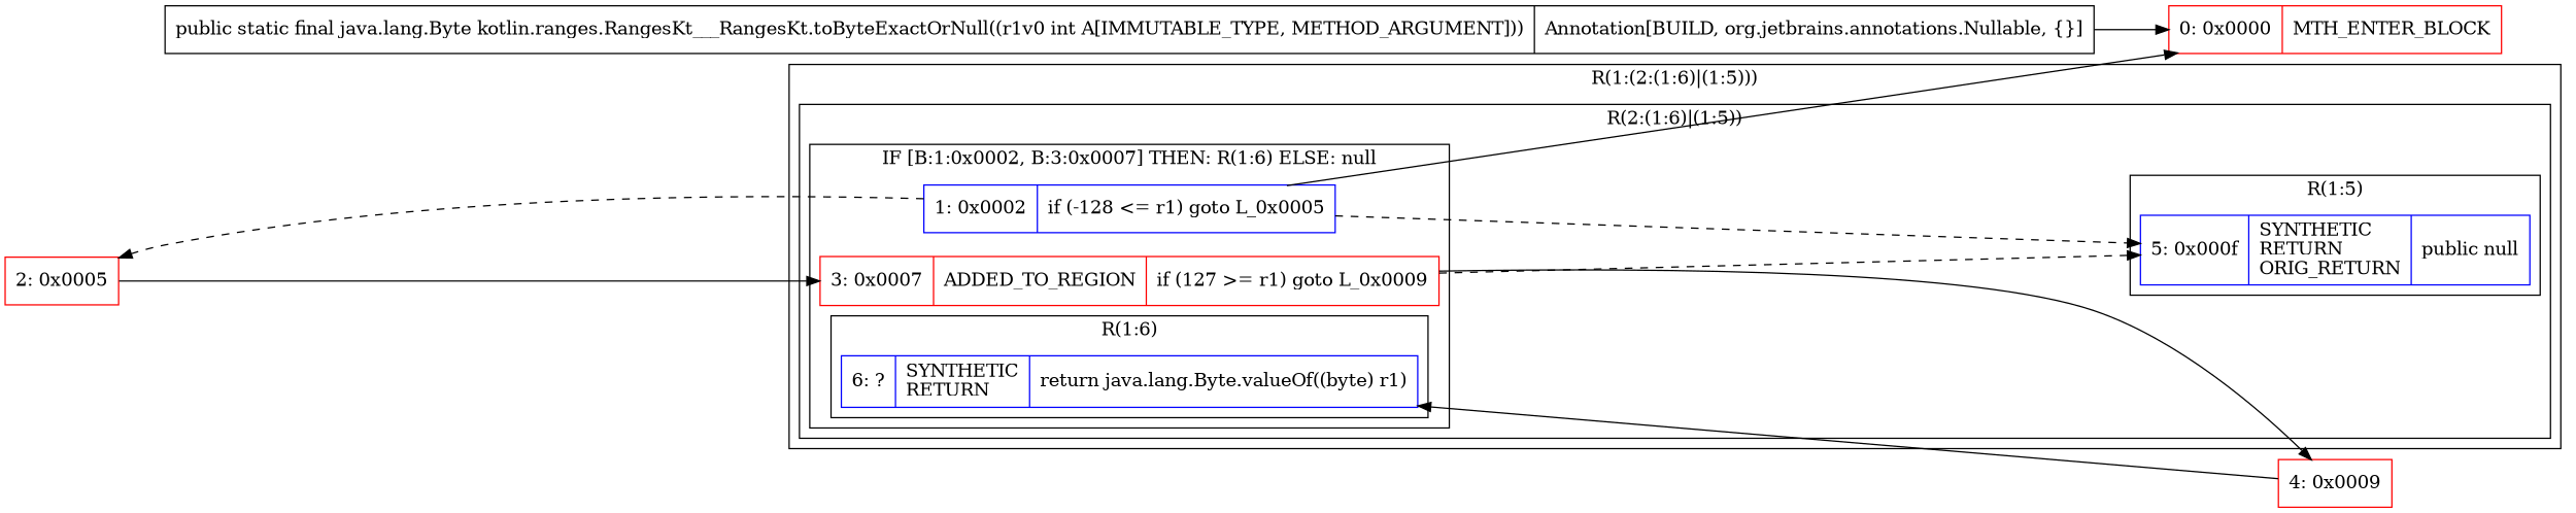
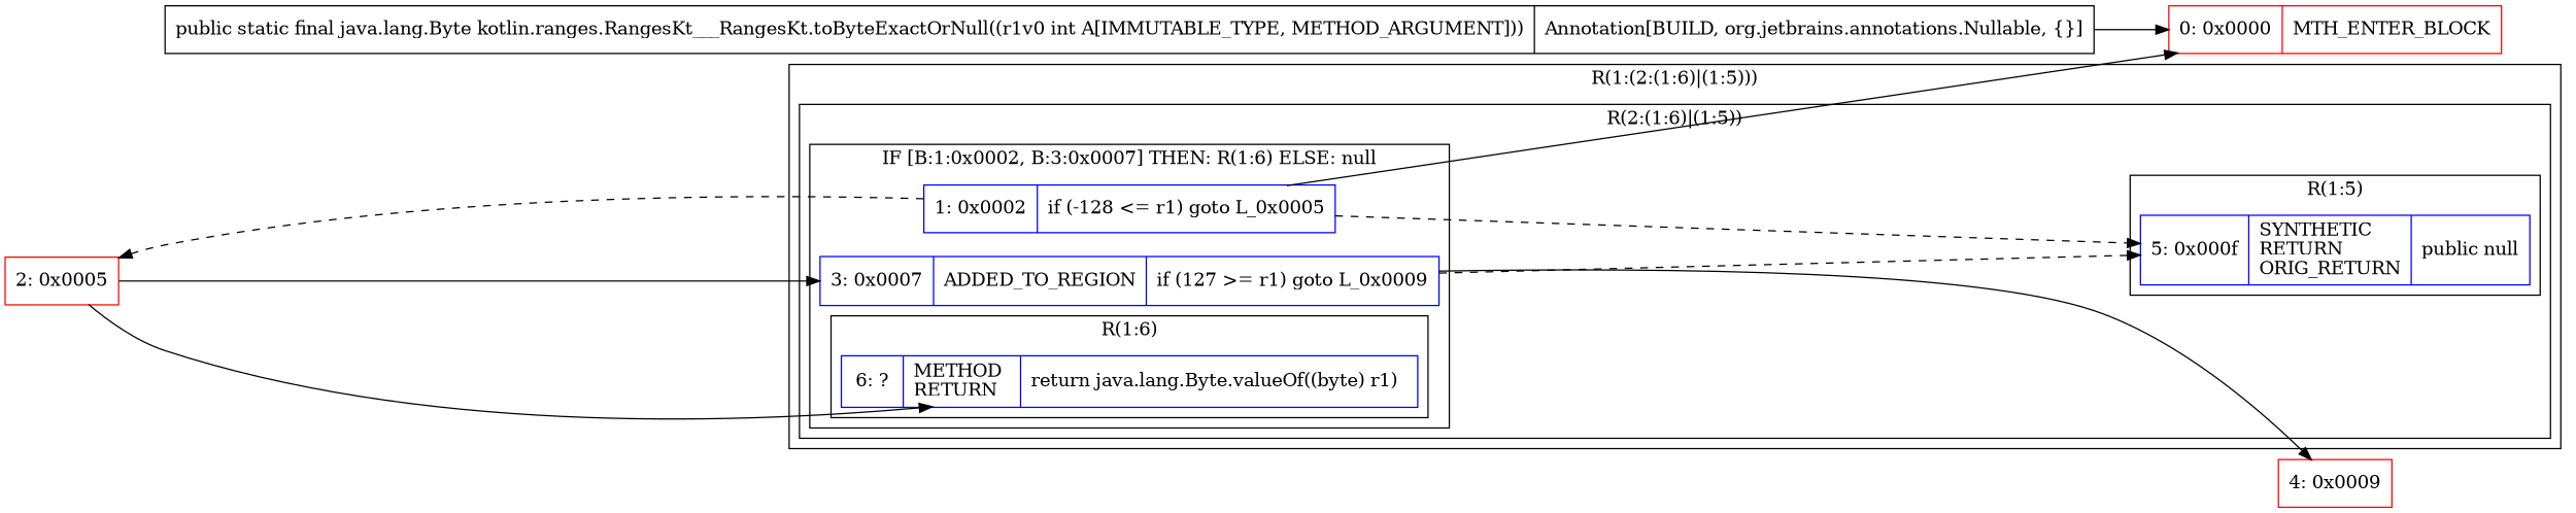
  digraph {
    rankdir=LR
    node [color=blue shape=record]
-   n1 [label="{6\:\ ?|SYNTHETIC\lRETURN\l|return java.lang.Byte.valueOf((byte) r1)\l}"]
+   n1 [label="{6\:\ ?|METHOD\lRETURN\l|return java.lang.Byte.valueOf((byte) r1)\l}"]
    n2 [label="{1\:\ 0x0002|if (\-128 \<= r1) goto L_0x0005\l}"]
-   n3 [color=red label="{3\:\ 0x0007|ADDED_TO_REGION\l|if (127 \>= r1) goto L_0x0009\l}"]
+   n3 [label="{3\:\ 0x0007|ADDED_TO_REGION\l|if (127 \>= r1) goto L_0x0009\l}"]
    n4 [label="{5\:\ 0x000f|SYNTHETIC\lRETURN\lORIG_RETURN\l|public null\l}"]
    n5 [color=red label="{2\:\ 0x0005}"]
    n6 [color=red label="{0\:\ 0x0000|MTH_ENTER_BLOCK\l}"]
    n7 [color=red label="{4\:\ 0x0009}"]
    n8 [label="{public static final java.lang.Byte kotlin.ranges.RangesKt___RangesKt.toByteExactOrNull((r1v0 int A[IMMUTABLE_TYPE, METHOD_ARGUMENT]))  | Annotation[BUILD, org.jetbrains.annotations.Nullable, \{\}]\l}" color=""]
    subgraph cluster_1 {
      label="R(1:(2:(1:6)|(1:5)))"
      subgraph cluster_2 {
        label="R(2:(1:6)|(1:5))"
        subgraph cluster_3 {
          label="IF [B:1:0x0002, B:3:0x0007] THEN: R(1:6) ELSE: null"
          n2
          n3
          subgraph cluster_4 {
            label="R(1:6)"
            n1
          }
        }
        subgraph cluster_5 {
          label="R(1:5)"
          n4
        }
      }
    }
    n2 -> n4 [style=dashed]
    n2 -> n5 [style=dashed]
    n2 -> n6
    n3 -> n4 [style=dashed]
    n3 -> n7
    n5 -> n3
-   n7 -> n1
+   n5 -> n1
    n8 -> n6
  }
